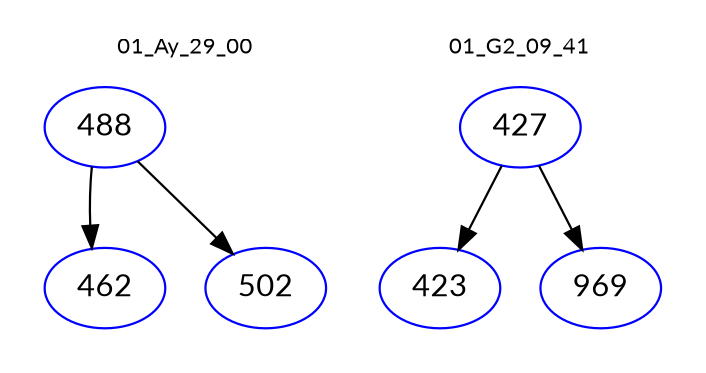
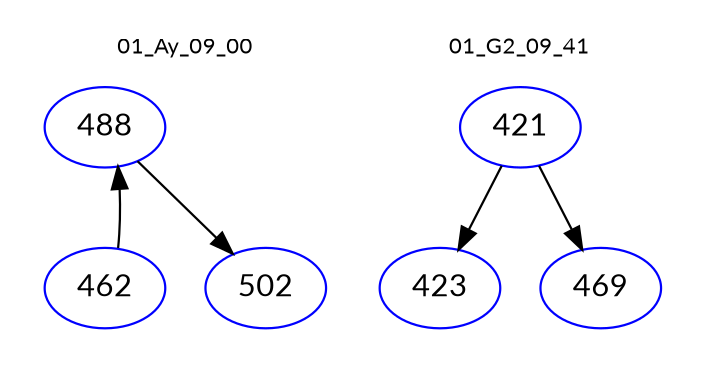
  digraph {
    fontname=Lato
    node [color=blue fontname=Lato]
    edge [color=black fontname=Lato]
    n1 [label=488]
    n2 [label=462]
    n3 [label=502]
-   n4 [label=427]
+   n4 [label=421]
    n5 [label=423]
-   n6 [label=969]
+   n6 [label=469]
    subgraph cluster_1 {
      color=white
      fontsize=10
-     label="01_Ay_29_00"
+     label="01_Ay_09_00"
      n1
      n2
      n3
    }
    subgraph cluster_2 {
      color=white
      fontsize=10
      label="01_G2_09_41"
      n4
      n5
      n6
    }
-   n1 -> n2
+   n2 -> n1
    n1 -> n3
    n4 -> n5
    n4 -> n6
  }
